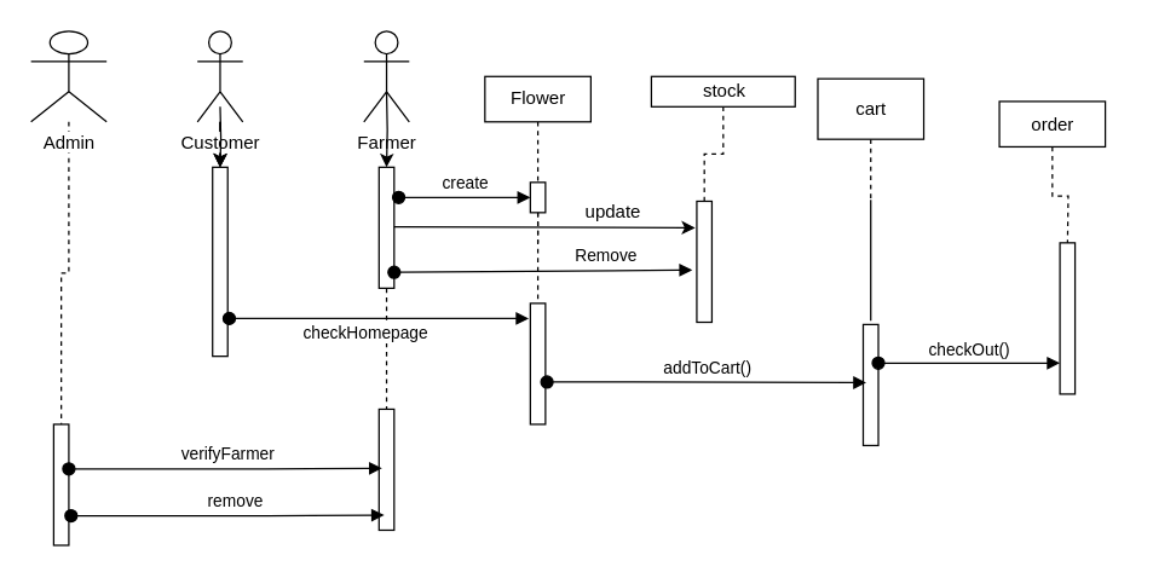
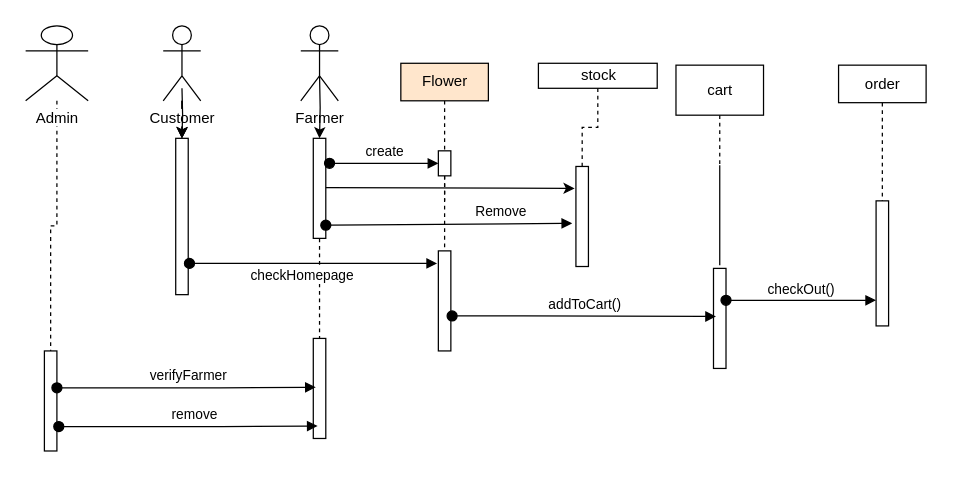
  <mxCell id="0" />
  <mxCell id="1" parent="0" />
  <mxCell id="2" value="" style="edgeStyle=orthogonalEdgeStyle;rounded=0;orthogonalLoop=1;jettySize=auto;html=1;dashed=1;endArrow=none;endFill=0;" parent="1" source="3" target="8" edge="1"><mxGeometry relative="1" as="geometry" /></mxCell>
  <mxCell id="3" value="Admin" style="shape=umlActor;verticalLabelPosition=bottom;labelBackgroundColor=#ffffff;verticalAlign=top;html=1;outlineConnect=0;" parent="1" vertex="1"><mxGeometry x="20" y="20" width="50" height="60" as="geometry" /></mxCell>
  <mxCell id="4" value="" style="edgeStyle=orthogonalEdgeStyle;rounded=0;orthogonalLoop=1;jettySize=auto;html=1;" parent="1" source="6" target="10" edge="1"><mxGeometry relative="1" as="geometry" /></mxCell>
  <mxCell id="5" value="" style="edgeStyle=orthogonalEdgeStyle;rounded=0;orthogonalLoop=1;jettySize=auto;html=1;" parent="1" source="6" target="10" edge="1"><mxGeometry relative="1" as="geometry" /></mxCell>
  <mxCell id="6" value="Customer" style="shape=umlActor;verticalLabelPosition=bottom;labelBackgroundColor=#ffffff;verticalAlign=top;html=1;outlineConnect=0;" parent="1" vertex="1"><mxGeometry x="130" y="20" width="30" height="60" as="geometry" /></mxCell>
  <mxCell id="7" value="Farmer" style="shape=umlActor;verticalLabelPosition=bottom;labelBackgroundColor=#ffffff;verticalAlign=top;html=1;outlineConnect=0;" parent="1" vertex="1"><mxGeometry x="240" y="20" width="30" height="60" as="geometry" /></mxCell>
  <mxCell id="8" value="" style="html=1;points=[];perimeter=orthogonalPerimeter;" parent="1" vertex="1"><mxGeometry x="35" y="280" width="10" height="80" as="geometry" /></mxCell>
  <mxCell id="9" value="" style="edgeStyle=orthogonalEdgeStyle;rounded=0;orthogonalLoop=1;jettySize=auto;html=1;" parent="1" target="10" edge="1"><mxGeometry relative="1" as="geometry"><mxPoint x="145" y="70" as="sourcePoint" /></mxGeometry></mxCell>
  <mxCell id="10" value="" style="html=1;points=[];perimeter=orthogonalPerimeter;" parent="1" vertex="1"><mxGeometry x="140" y="110" width="10" height="125" as="geometry" /></mxCell>
  <mxCell id="11" value="" style="edgeStyle=orthogonalEdgeStyle;rounded=0;orthogonalLoop=1;jettySize=auto;html=1;" parent="1" target="13" edge="1"><mxGeometry relative="1" as="geometry"><mxPoint x="255" y="60" as="sourcePoint" /></mxGeometry></mxCell>
  <mxCell id="12" value="" style="edgeStyle=orthogonalEdgeStyle;rounded=0;orthogonalLoop=1;jettySize=auto;html=1;dashed=1;endArrow=none;endFill=0;strokeWidth=1;" parent="1" source="13" target="14" edge="1"><mxGeometry relative="1" as="geometry" /></mxCell>
  <mxCell id="13" value="" style="html=1;points=[];perimeter=orthogonalPerimeter;" parent="1" vertex="1"><mxGeometry x="250" y="110" width="10" height="80" as="geometry" /></mxCell>
  <mxCell id="14" value="" style="html=1;points=[];perimeter=orthogonalPerimeter;" parent="1" vertex="1"><mxGeometry x="250" y="270" width="10" height="80" as="geometry" /></mxCell>
  <mxCell id="15" value="" style="edgeStyle=orthogonalEdgeStyle;rounded=0;orthogonalLoop=1;jettySize=auto;html=1;dashed=1;endArrow=none;endFill=0;" parent="1" source="16" edge="1"><mxGeometry relative="1" as="geometry"><mxPoint x="355" y="160" as="targetPoint" /></mxGeometry></mxCell>
- <mxCell id="16" value="Flower" style="html=1;" parent="1" vertex="1"><mxGeometry x="320" y="50" width="70" height="30" as="geometry" /></mxCell>
+ <mxCell id="16" value="Flower" style="html=1;fillColor=#ffe6cc;" parent="1" vertex="1"><mxGeometry x="320" y="50" width="70" height="30" as="geometry" /></mxCell>
  <mxCell id="17" value="" style="edgeStyle=orthogonalEdgeStyle;rounded=0;orthogonalLoop=1;jettySize=auto;html=1;dashed=1;strokeWidth=1;endArrow=none;endFill=0;" parent="1" source="18" target="30" edge="1"><mxGeometry relative="1" as="geometry" /></mxCell>
  <mxCell id="18" value="stock" style="html=1;" parent="1" vertex="1"><mxGeometry x="430" y="50" width="95" height="20" as="geometry" /></mxCell>
  <mxCell id="19" value="" style="edgeStyle=orthogonalEdgeStyle;rounded=0;orthogonalLoop=1;jettySize=auto;html=1;dashed=1;endArrow=none;endFill=0;" parent="1" source="20" edge="1"><mxGeometry relative="1" as="geometry"><mxPoint x="575" y="131.5" as="targetPoint" /><Array as="points"><mxPoint x="575" y="211.5" /><mxPoint x="575" y="211.5" /></Array></mxGeometry></mxCell>
  <mxCell id="20" value="cart" style="html=1;" parent="1" vertex="1"><mxGeometry x="540" y="51.5" width="70" height="40" as="geometry" /></mxCell>
  <mxCell id="21" value="" style="edgeStyle=orthogonalEdgeStyle;rounded=0;orthogonalLoop=1;jettySize=auto;html=1;dashed=1;endArrow=none;endFill=0;strokeWidth=1;" parent="1" source="22" edge="1"><mxGeometry relative="1" as="geometry"><mxPoint x="705" y="161.5" as="targetPoint" /></mxGeometry></mxCell>
- <mxCell id="22" value="order" style="html=1;" parent="1" vertex="1"><mxGeometry x="660" y="66.5" width="70" height="30" as="geometry" /></mxCell>
+ <mxCell id="22" value="order" style="html=1;" parent="1" vertex="1"><mxGeometry x="670" y="51.5" width="70" height="30" as="geometry" /></mxCell>
  <mxCell id="23" value="" style="edgeStyle=orthogonalEdgeStyle;rounded=0;orthogonalLoop=1;jettySize=auto;html=1;dashed=1;endArrow=none;endFill=0;" parent="1" source="24" target="26" edge="1"><mxGeometry relative="1" as="geometry" /></mxCell>
  <mxCell id="24" value="" style="html=1;points=[];perimeter=orthogonalPerimeter;" parent="1" vertex="1"><mxGeometry x="350" y="120" width="10" height="20" as="geometry" /></mxCell>
  <mxCell id="25" value="create" style="html=1;verticalAlign=bottom;startArrow=oval;endArrow=block;startSize=8;" parent="1" target="24" edge="1"><mxGeometry relative="1" as="geometry"><mxPoint x="263" y="130" as="sourcePoint" /><Array as="points"><mxPoint x="310" y="130" /></Array></mxGeometry></mxCell>
  <mxCell id="26" value="" style="html=1;points=[];perimeter=orthogonalPerimeter;" parent="1" vertex="1"><mxGeometry x="350" y="200" width="10" height="80" as="geometry" /></mxCell>
  <mxCell id="27" value="" style="html=1;points=[];perimeter=orthogonalPerimeter;" parent="1" vertex="1"><mxGeometry x="570" y="214" width="10" height="80" as="geometry" /></mxCell>
  <mxCell id="28" value="checkHomepage" style="html=1;verticalAlign=bottom;startArrow=oval;endArrow=block;startSize=8;" parent="1" edge="1"><mxGeometry x="-0.088" y="-19" relative="1" as="geometry"><mxPoint x="151" y="210" as="sourcePoint" /><Array as="points"><mxPoint x="271" y="210" /></Array><mxPoint x="349" y="210" as="targetPoint" /><mxPoint as="offset" /></mxGeometry></mxCell>
  <mxCell id="29" value="" style="endArrow=classic;html=1;entryX=-0.1;entryY=0.219;entryDx=0;entryDy=0;entryPerimeter=0;" parent="1" target="30" edge="1"><mxGeometry width="50" height="50" relative="1" as="geometry"><mxPoint x="260" y="149.5" as="sourcePoint" /><mxPoint x="440" y="149.5" as="targetPoint" /></mxGeometry></mxCell>
  <mxCell id="30" value="" style="html=1;points=[];perimeter=orthogonalPerimeter;" parent="1" vertex="1"><mxGeometry x="460" y="132.5" width="10" height="80" as="geometry" /></mxCell>
- <mxCell id="31" value="update" style="text;html=1;strokeColor=none;fillColor=none;align=center;verticalAlign=middle;whiteSpace=wrap;rounded=0;" parent="1" vertex="1"><mxGeometry x="385" y="130" width="40" height="20" as="geometry" /></mxCell>
  <mxCell id="32" value="addToCart()" style="html=1;verticalAlign=bottom;startArrow=oval;endArrow=block;startSize=8;entryX=0.2;entryY=0.481;entryDx=0;entryDy=0;entryPerimeter=0;" parent="1" target="27" edge="1"><mxGeometry relative="1" as="geometry"><mxPoint x="361" y="252" as="sourcePoint" /><mxPoint x="448" y="252" as="targetPoint" /><Array as="points"><mxPoint x="408" y="252" /></Array></mxGeometry></mxCell>
  <mxCell id="33" value="checkOut()" style="html=1;verticalAlign=bottom;startArrow=oval;endArrow=block;startSize=8;" parent="1" edge="1"><mxGeometry relative="1" as="geometry"><mxPoint x="580" y="239.5" as="sourcePoint" /><mxPoint x="700" y="239.5" as="targetPoint" /><Array as="points" /></mxGeometry></mxCell>
  <mxCell id="34" value="" style="html=1;points=[];perimeter=orthogonalPerimeter;" parent="1" vertex="1"><mxGeometry x="700" y="160" width="10" height="100" as="geometry" /></mxCell>
  <mxCell id="35" value="Remove" style="html=1;verticalAlign=bottom;startArrow=oval;endArrow=block;startSize=8;entryX=-0.3;entryY=0.444;entryDx=0;entryDy=0;entryPerimeter=0;" parent="1" edge="1"><mxGeometry x="0.421" relative="1" as="geometry"><mxPoint x="260" y="179.5" as="sourcePoint" /><mxPoint x="457" y="178" as="targetPoint" /><Array as="points" /><mxPoint as="offset" /></mxGeometry></mxCell>
  <mxCell id="36" value="verifyFarmer" style="html=1;verticalAlign=bottom;startArrow=oval;endArrow=block;startSize=8;entryX=0.2;entryY=0.488;entryDx=0;entryDy=0;entryPerimeter=0;" parent="1" target="14" edge="1"><mxGeometry x="0.159" y="15" relative="1" as="geometry"><mxPoint x="45" y="309.5" as="sourcePoint" /><Array as="points"><mxPoint x="165" y="309.5" /></Array><mxPoint x="243" y="309.5" as="targetPoint" /><mxPoint x="-15" y="14" as="offset" /></mxGeometry></mxCell>
  <mxCell id="37" value="remove" style="html=1;verticalAlign=bottom;startArrow=oval;endArrow=block;startSize=8;entryX=0.2;entryY=0.488;entryDx=0;entryDy=0;entryPerimeter=0;" parent="1" edge="1"><mxGeometry x="0.159" y="12" relative="1" as="geometry"><mxPoint x="46.5" y="340.5" as="sourcePoint" /><Array as="points"><mxPoint x="166.5" y="340.5" /></Array><mxPoint x="253.5" y="340" as="targetPoint" /><mxPoint x="-11" y="11" as="offset" /></mxGeometry></mxCell>
